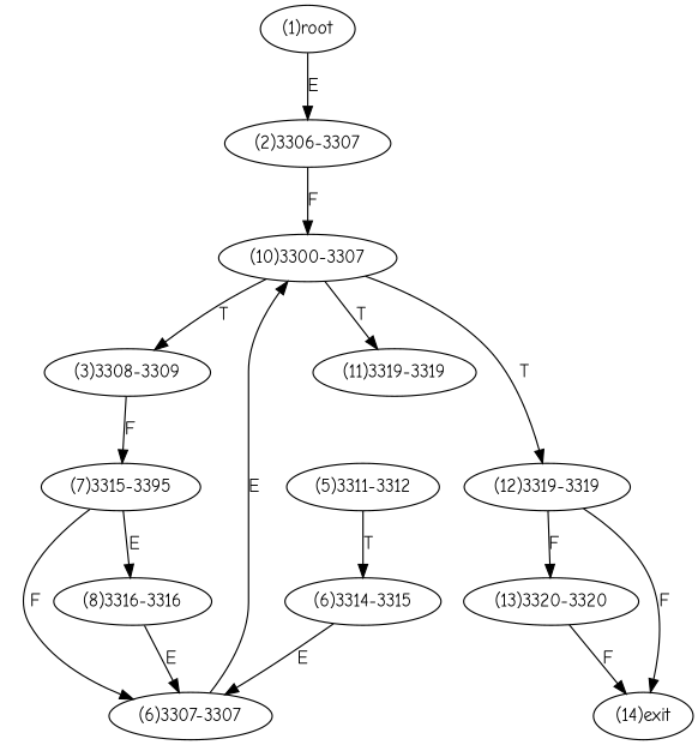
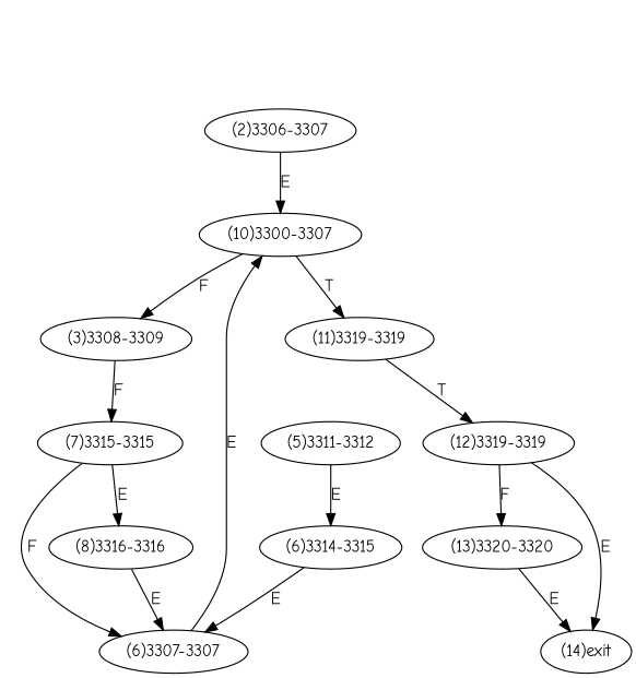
  digraph {
    fontname="Comic Neue"
    node [fontname="Comic Neue"]
    edge [fontname="Comic Neue"]
-   n1 [label="(1)root"]
    n2 [label="(2)3306-3307"]
    n3 [label="(10)3300-3307"]
    n4 [label="(3)3308-3309"]
    n5 [label="(11)3319-3319"]
-   n6 [label="(7)3315-3395"]
+   n6 [label="(7)3315-3315"]
    n7 [label="(6)3307-3307"]
    n8 [label="(8)3316-3316"]
    n9 [label="(5)3311-3312"]
    n10 [label="(6)3314-3315"]
    n11 [label="(12)3319-3319"]
    n12 [label="(13)3320-3320"]
    n13 [label="(14)exit"]
-   n1 -> n2 [label=E]
-   n2 -> n3 [label=F]
-   n3 -> n4 [label=T]
+   n2 -> n3 [label=E]
+   n3 -> n4 [label=F]
    n3 -> n5 [label=T]
    n4 -> n6 [label=F]
-   n3 -> n11 [label=T]
+   n5 -> n11 [label=T]
    n6 -> n7 [label=F]
    n6 -> n8 [label=E]
    n7 -> n3 [label=E]
    n8 -> n7 [label=E]
-   n9 -> n10 [label=T]
+   n9 -> n10 [label=E]
    n10 -> n7 [label=E]
    n11 -> n12 [label=F]
-   n11 -> n13 [label=F]
-   n12 -> n13 [label=F]
+   n11 -> n13 [label=E]
+   n12 -> n13 [label=E]
  }
